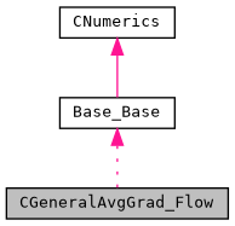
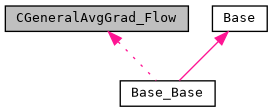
  digraph {
    fontname="DejaVu Sans Mono"
    node [color=black fillcolor=white fontname="DejaVu Sans Mono" fontsize=10 shape=record style=filled]
    edge [color=deeppink dir=back fontname="DejaVu Sans Mono" fontsize=10 labelfontname=Helvetica labelfontsize=10]
    n1 [fillcolor=grey75 fontcolor=black height=0.2 label=CGeneralAvgGrad_Flow width=0.4]
    n2 [height=0.2 label=Base_Base width=0.4]
-   n3 [height=0.2 label=CNumerics width=0.4]
-   n2 -> n1 [style=dotted]
+   n3 [height=0.2 label=Base width=0.4]
+   n1 -> n2 [style=dotted]
    n3 -> n2 [style=solid]
  }
